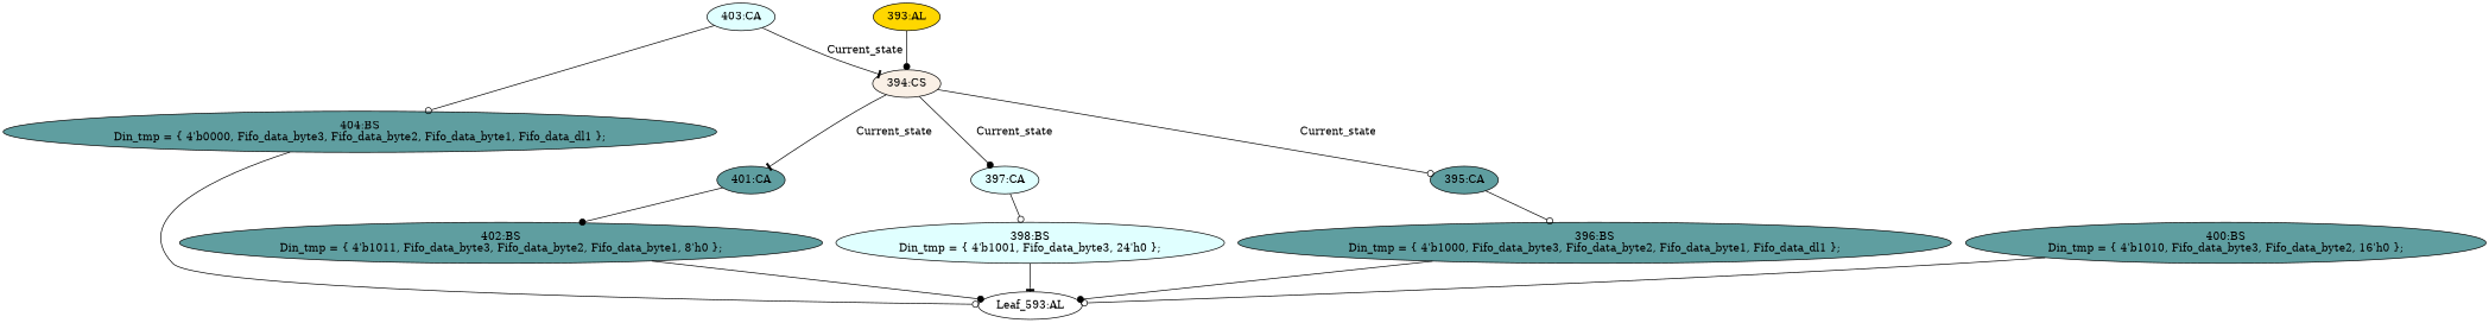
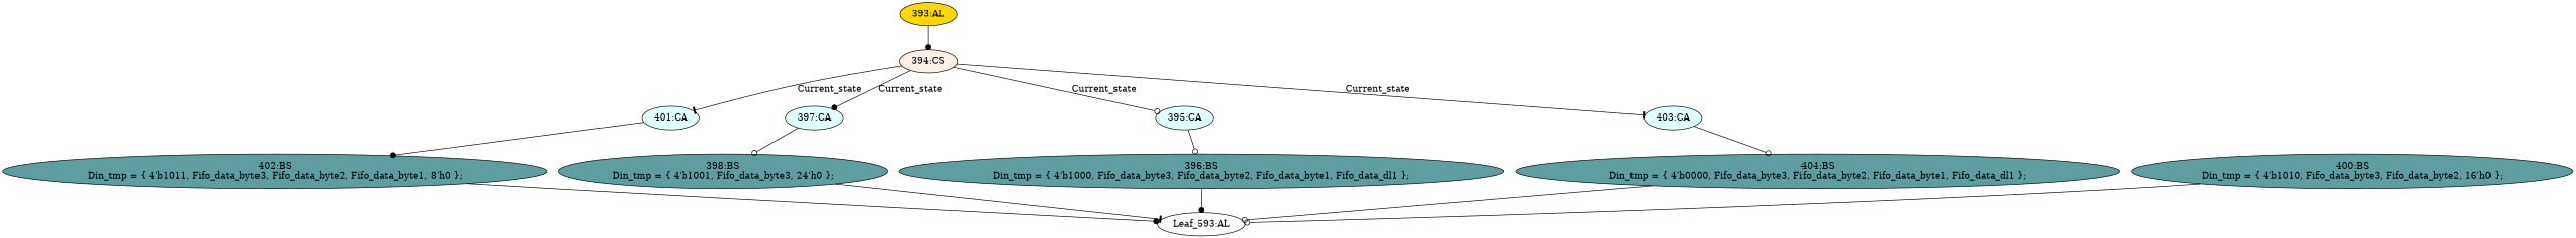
  strict digraph {
    node [fillcolor=cadetblue statements="[]" style=filled typ=BlockingSubstitution]
    edge [arrowhead=odot cond="[]" lineno=None]
    n1 [def_var="['Din_tmp']" label="Leaf_593:AL" fillcolor="" statements="" style="" typ=""]
    n2 [ast="<pyverilog.vparser.ast.BlockingSubstitution object at 0x7fbd1c2d1a50>" label="404:BS\nDin_tmp = { 4'b0000, Fifo_data_byte3, Fifo_data_byte2, Fifo_data_byte1, Fifo_data_dl1 };" statements="[<pyverilog.vparser.ast.BlockingSubstitution object at 0x7fbd1c2d1a50>]"]
-   n3 [ast="<pyverilog.vparser.ast.Case object at 0x7fbd1c2d1e50>" label="401:CA" typ=Case]
+   n3 [ast="<pyverilog.vparser.ast.Case object at 0x7fbd1c2d1e50>" fillcolor=lightcyan label="401:CA" typ=Case]
    n4 [ast="<pyverilog.vparser.ast.BlockingSubstitution object at 0x7fbd1c2d1ed0>" label="402:BS\nDin_tmp = { 4'b1011, Fifo_data_byte3, Fifo_data_byte2, Fifo_data_byte1, 8'h0 };" statements="[<pyverilog.vparser.ast.BlockingSubstitution object at 0x7fbd1c2d1ed0>]"]
    n5 [ast="<pyverilog.vparser.ast.BlockingSubstitution object at 0x7fbd1c2d4250>" label="400:BS\nDin_tmp = { 4'b1010, Fifo_data_byte3, Fifo_data_byte2, 16'h0 };" statements="[<pyverilog.vparser.ast.BlockingSubstitution object at 0x7fbd1c2d4250>]"]
    n6 [ast="<pyverilog.vparser.ast.CaseStatement object at 0x7fbd1c2d4510>" fillcolor=linen label="394:CS" typ=CaseStatement]
    n7 [ast="<pyverilog.vparser.ast.Case object at 0x7fbd1c2d4990>" fillcolor=lightcyan label="397:CA" typ=Case]
-   n8 [ast="<pyverilog.vparser.ast.Case object at 0x7fbd1c2d4610>" label="395:CA" typ=Case]
+   n8 [ast="<pyverilog.vparser.ast.Case object at 0x7fbd1c2d4610>" fillcolor=lightcyan label="395:CA" typ=Case]
    n9 [ast="<pyverilog.vparser.ast.Case object at 0x7fbd1c2d4cd0>" fillcolor=lightcyan label="403:CA" typ=Case]
-   n10 [ast="<pyverilog.vparser.ast.BlockingSubstitution object at 0x7fbd1c2d4a10>" fillcolor=lightcyan label="398:BS\nDin_tmp = { 4'b1001, Fifo_data_byte3, 24'h0 };" statements="[<pyverilog.vparser.ast.BlockingSubstitution object at 0x7fbd1c2d4a10>]"]
+   n10 [ast="<pyverilog.vparser.ast.BlockingSubstitution object at 0x7fbd1c2d4a10>" label="398:BS\nDin_tmp = { 4'b1001, Fifo_data_byte3, 24'h0 };" statements="[<pyverilog.vparser.ast.BlockingSubstitution object at 0x7fbd1c2d4a10>]"]
    n11 [ast="<pyverilog.vparser.ast.BlockingSubstitution object at 0x7fbd1c2ba210>" label="396:BS\nDin_tmp = { 4'b1000, Fifo_data_byte3, Fifo_data_byte2, Fifo_data_byte1, Fifo_data_dl1 };" statements="[<pyverilog.vparser.ast.BlockingSubstitution object at 0x7fbd1c2ba210>]"]
    n12 [ast="<pyverilog.vparser.ast.Always object at 0x7fbd1c2d4d50>" clk_sens=False fillcolor=gold label="393:AL" sens="['Fifo_data_byte1', 'Fifo_data_dl1', 'Fifo_data_byte3', 'Fifo_data_byte2']" typ=Always use_var="['Fifo_data_byte1', 'Fifo_data_dl1', 'Fifo_data_byte3', 'Fifo_data_byte2', 'Current_state']"]
    n2 -> n1
    n3 -> n4 [arrowhead=dot]
    n4 -> n1 [arrowhead=dot]
    n5 -> n1
    n6 -> n3 [arrowhead=tee cond="['Current_state']" label=Current_state lineno=394]
    n6 -> n7 [arrowhead=dot cond="['Current_state']" label=Current_state lineno=394]
    n6 -> n8 [cond="['Current_state']" label=Current_state lineno=394]
-   n9 -> n6 [arrowhead=tee cond="['Current_state']" label=Current_state lineno=394]
+   n6 -> n9 [arrowhead=tee cond="['Current_state']" label=Current_state lineno=394]
    n7 -> n10
    n8 -> n11
    n9 -> n2
    n10 -> n1 [arrowhead=tee]
    n11 -> n1 [arrowhead=dot]
    n12 -> n6 [arrowhead=dot]
  }
